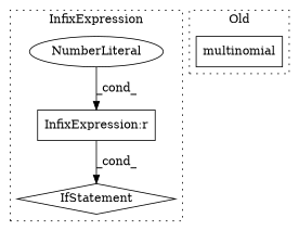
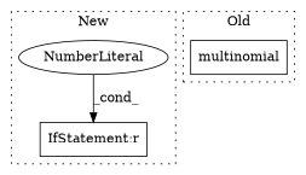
  digraph {
    node [shape=box]
-   n1 [a=25 l="4,2" label=IfStatement s="1323,1358" shape=diamond]
-   n2 [a=27 l=4 label="InfixExpression:r" s=1353]
+   n2 [a=27 l=4 label="IfStatement:r" s=1353]
    n3 [a=34 l=1 label=NumberLiteral s=1357 shape=ellipse]
    n4 [a=32 l="12,1" label=multinomial s="1238,1278"]
    subgraph cluster_1 {
-     label=InfixExpression
+     label=New
      style=dotted
-     n1
      n2
      n3
    }
    subgraph cluster_2 {
      label=Old
      style=dotted
      n4
    }
-   n2 -> n1 [label=_cond_]
    n3 -> n2 [label=_cond_]
  }
